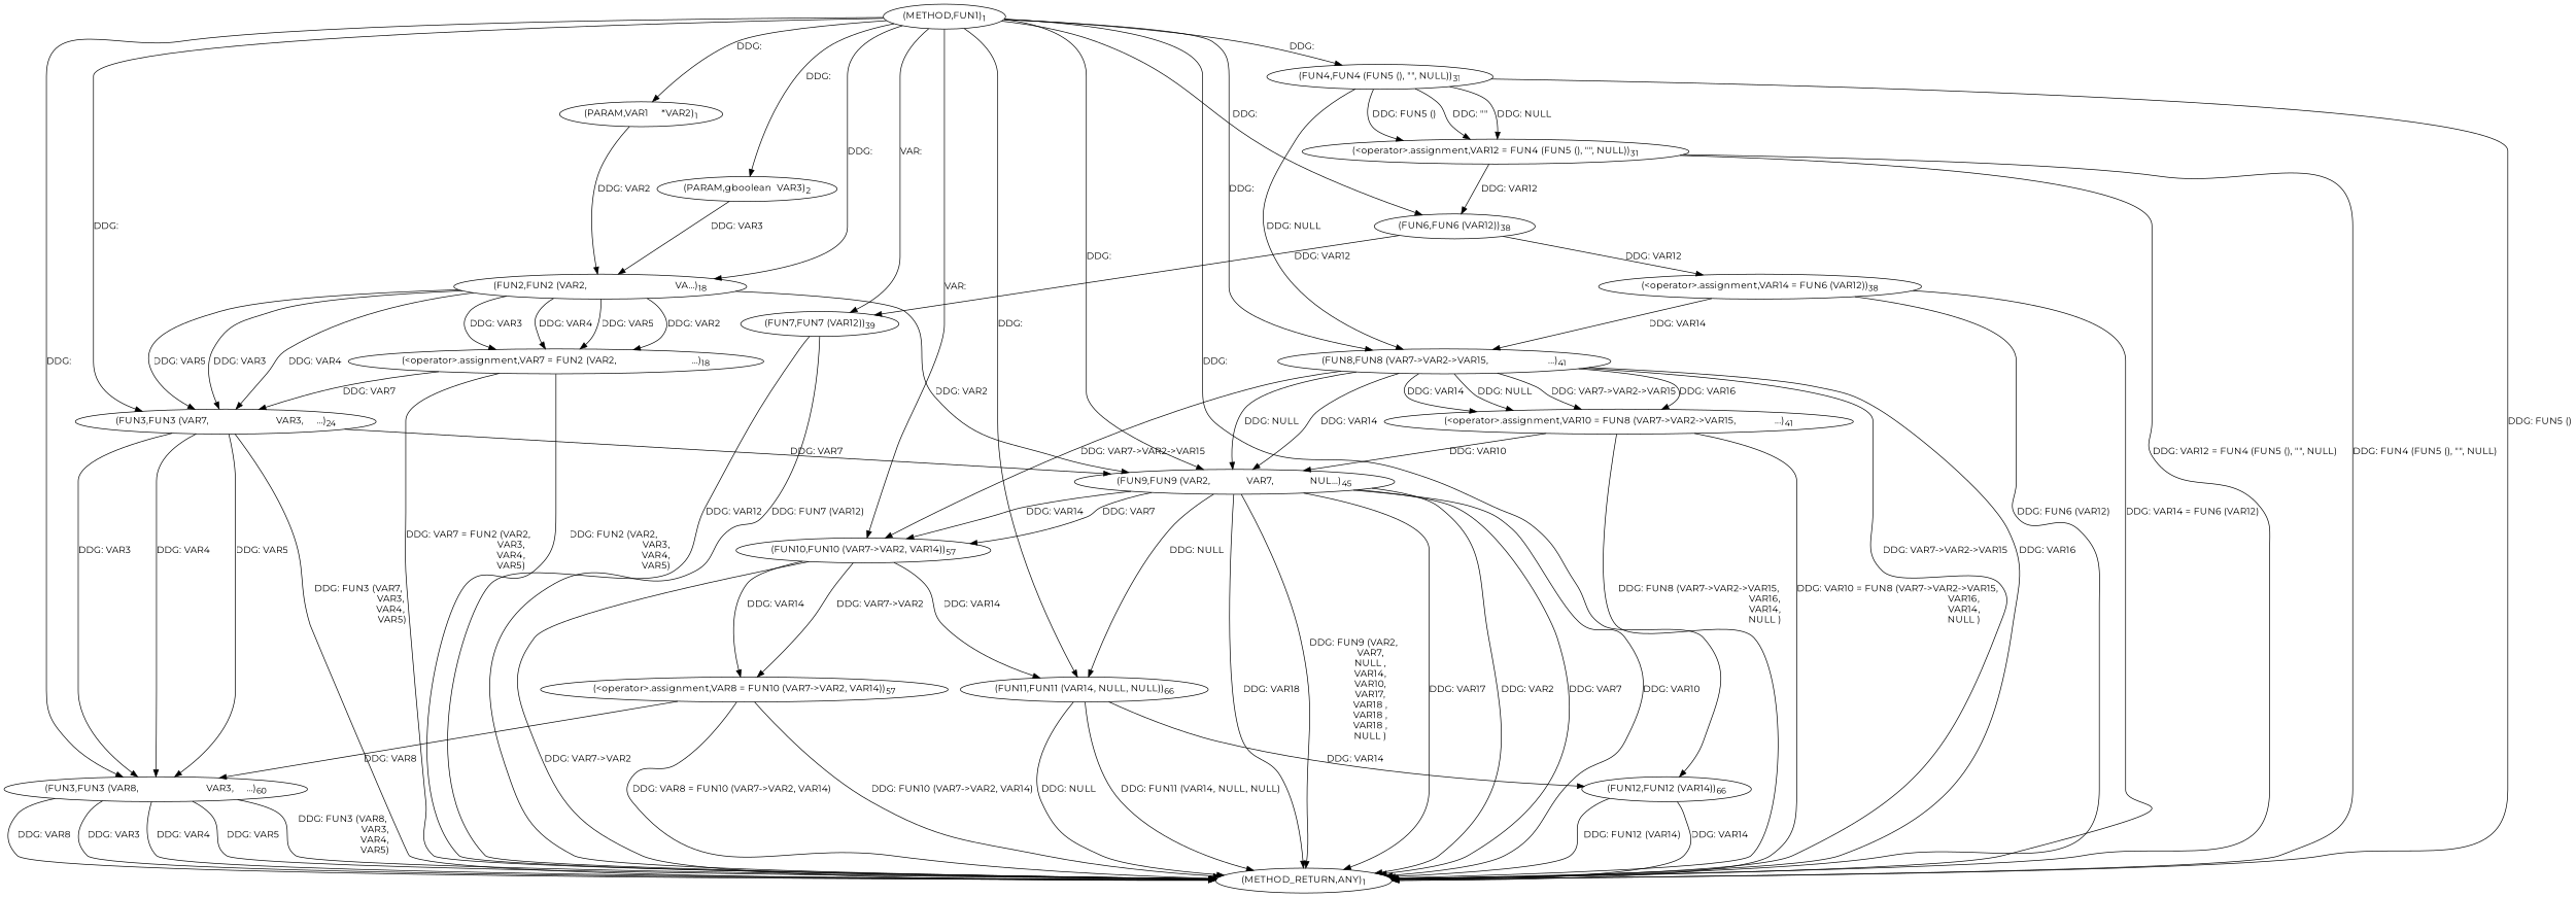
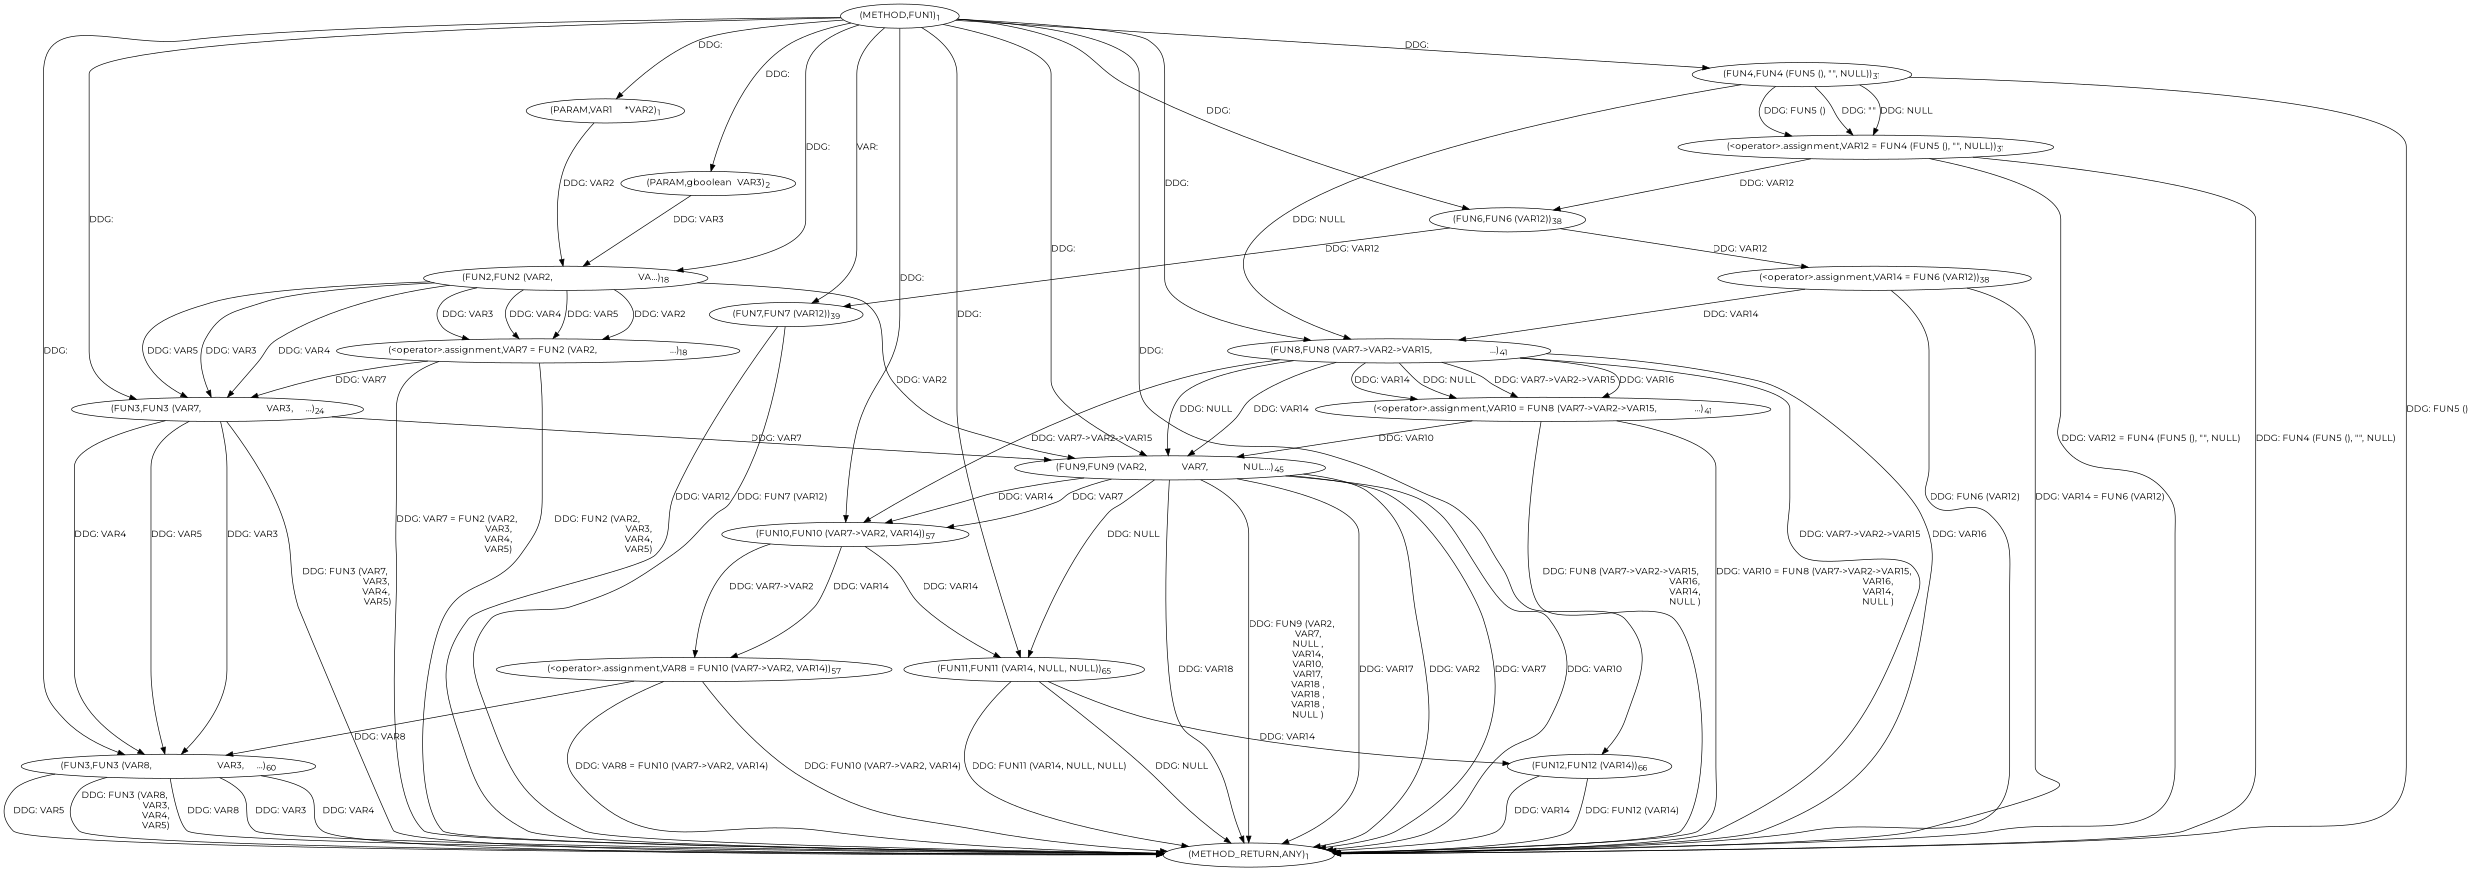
  digraph {
    fontname=Montserrat
    node [fontname=Montserrat]
    edge [fontname=Montserrat]
    n1 [label=<(METHOD,FUN1)<SUB>1</SUB>>]
    n2 [label=<(PARAM,VAR1     *VAR2)<SUB>1</SUB>>]
    n3 [label=<(PARAM,gboolean  VAR3)<SUB>2</SUB>>]
    n4 [label=<(FUN3,FUN3 (VAR7,                          VAR3,     ...)<SUB>24</SUB>>]
    n5 [label=<(FUN7,FUN7 (VAR12))<SUB>39</SUB>>]
    n6 [label=<(FUN9,FUN9 (VAR2,              VAR7,              NUL...)<SUB>45</SUB>>]
    n7 [label=<(FUN3,FUN3 (VAR8,                          VAR3,     ...)<SUB>60</SUB>>]
-   n8 [label=<(FUN11,FUN11 (VAR14, NULL, NULL))<SUB>66</SUB>>]
+   n8 [label=<(FUN11,FUN11 (VAR14, NULL, NULL))<SUB>65</SUB>>]
    n9 [label=<(FUN12,FUN12 (VAR14))<SUB>66</SUB>>]
    n10 [label=<(FUN2,FUN2 (VAR2,                                  VA...)<SUB>18</SUB>>]
    n11 [label=<(FUN4,FUN4 (FUN5 (), &quot;&quot;, NULL))<SUB>31</SUB>>]
    n12 [label=<(FUN6,FUN6 (VAR12))<SUB>38</SUB>>]
    n13 [label=<(FUN8,FUN8 (VAR7-&gt;VAR2-&gt;VAR15,                       ...)<SUB>41</SUB>>]
    n14 [label=<(FUN10,FUN10 (VAR7-&gt;VAR2, VAR14))<SUB>57</SUB>>]
    n15 [label=<(METHOD_RETURN,ANY)<SUB>1</SUB>>]
    n16 [label=<(&lt;operator&gt;.assignment,VAR7 = FUN2 (VAR2,                             ...)<SUB>18</SUB>>]
    n17 [label=<(&lt;operator&gt;.assignment,VAR12 = FUN4 (FUN5 (), &quot;&quot;, NULL))<SUB>31</SUB>>]
    n18 [label=<(&lt;operator&gt;.assignment,VAR14 = FUN6 (VAR12))<SUB>38</SUB>>]
    n19 [label=<(&lt;operator&gt;.assignment,VAR10 = FUN8 (VAR7-&gt;VAR2-&gt;VAR15,               ...)<SUB>41</SUB>>]
    n20 [label=<(&lt;operator&gt;.assignment,VAR8 = FUN10 (VAR7-&gt;VAR2, VAR14))<SUB>57</SUB>>]
    n1 -> n2 [label="DDG: "]
    n1 -> n3 [label="DDG: "]
    n1 -> n4 [label="DDG: "]
    n1 -> n5 [label="VAR: "]
    n1 -> n6 [label="DDG: "]
    n1 -> n7 [label="DDG: "]
    n1 -> n8 [label="DDG: "]
    n1 -> n9 [label="DDG: "]
    n1 -> n10 [label="DDG: "]
    n1 -> n11 [label="DDG: "]
    n1 -> n12 [label="DDG: "]
    n1 -> n13 [label="DDG: "]
-   n1 -> n14 [label="VAR: "]
+   n1 -> n14 [label="DDG: "]
    n2 -> n10 [label="DDG: VAR2"]
    n3 -> n10 [label="DDG: VAR3"]
    n4 -> n6 [label="DDG: VAR7"]
    n4 -> n7 [label="DDG: VAR3"]
    n4 -> n7 [label="DDG: VAR4"]
    n4 -> n7 [label="DDG: VAR5"]
    n4 -> n15 [label="DDG: FUN3 (VAR7,\n                         VAR3,\n                         VAR4,\n                          VAR5)"]
    n5 -> n15 [label="DDG: VAR12"]
    n5 -> n15 [label="DDG: FUN7 (VAR12)"]
    n6 -> n8 [label="DDG: NULL"]
    n6 -> n14 [label="DDG: VAR7"]
    n6 -> n14 [label="DDG: VAR14"]
    n6 -> n15 [label="DDG: VAR2"]
    n6 -> n15 [label="DDG: VAR7"]
    n6 -> n15 [label="DDG: VAR10"]
    n6 -> n15 [label="DDG: VAR18"]
    n6 -> n15 [label="DDG: FUN9 (VAR2,\n             VAR7,\n             NULL ,\n             VAR14,\n             VAR10,\n             VAR17,\n             VAR18 ,\n             VAR18 ,\n             VAR18 ,\n             NULL )"]
    n6 -> n15 [label="DDG: VAR17"]
    n7 -> n15 [label="DDG: VAR8"]
    n7 -> n15 [label="DDG: VAR3"]
    n7 -> n15 [label="DDG: VAR4"]
    n7 -> n15 [label="DDG: VAR5"]
    n7 -> n15 [label="DDG: FUN3 (VAR8,\n                         VAR3,\n                         VAR4,\n                         VAR5)"]
    n8 -> n9 [label="DDG: VAR14"]
    n8 -> n15 [label="DDG: NULL"]
    n8 -> n15 [label="DDG: FUN11 (VAR14, NULL, NULL)"]
    n9 -> n15 [label="DDG: VAR14"]
    n9 -> n15 [label="DDG: FUN12 (VAR14)"]
    n10 -> n4 [label="DDG: VAR3"]
    n10 -> n4 [label="DDG: VAR4"]
    n10 -> n4 [label="DDG: VAR5"]
    n10 -> n6 [label="DDG: VAR2"]
    n10 -> n16 [label="DDG: VAR2"]
    n10 -> n16 [label="DDG: VAR3"]
    n10 -> n16 [label="DDG: VAR4"]
    n10 -> n16 [label="DDG: VAR5"]
    n11 -> n13 [label="DDG: NULL"]
    n11 -> n15 [label="DDG: FUN5 ()"]
    n11 -> n17 [label="DDG: FUN5 ()"]
    n11 -> n17 [label="DDG: &quot;&quot;"]
    n11 -> n17 [label="DDG: NULL"]
    n12 -> n5 [label="DDG: VAR12"]
    n12 -> n18 [label="DDG: VAR12"]
    n13 -> n6 [label="DDG: NULL"]
    n13 -> n6 [label="DDG: VAR14"]
    n13 -> n14 [label="DDG: VAR7-&gt;VAR2-&gt;VAR15"]
    n13 -> n15 [label="DDG: VAR7-&gt;VAR2-&gt;VAR15"]
    n13 -> n15 [label="DDG: VAR16"]
    n13 -> n19 [label="DDG: VAR7-&gt;VAR2-&gt;VAR15"]
    n13 -> n19 [label="DDG: VAR16"]
    n13 -> n19 [label="DDG: VAR14"]
    n13 -> n19 [label="DDG: NULL"]
    n14 -> n8 [label="DDG: VAR14"]
-   n14 -> n15 [label="DDG: VAR7-&gt;VAR2"]
    n14 -> n20 [label="DDG: VAR7-&gt;VAR2"]
    n14 -> n20 [label="DDG: VAR14"]
    n16 -> n4 [label="DDG: VAR7"]
    n16 -> n15 [label="DDG: FUN2 (VAR2,\n                                 VAR3,\n                                 VAR4,\n                                 VAR5)"]
    n16 -> n15 [label="DDG: VAR7 = FUN2 (VAR2,\n                                 VAR3,\n                                 VAR4,\n                                 VAR5)"]
    n17 -> n12 [label="DDG: VAR12"]
    n17 -> n15 [label="DDG: FUN4 (FUN5 (), &quot;&quot;, NULL)"]
    n17 -> n15 [label="DDG: VAR12 = FUN4 (FUN5 (), &quot;&quot;, NULL)"]
    n18 -> n13 [label="DDG: VAR14"]
    n18 -> n15 [label="DDG: FUN6 (VAR12)"]
    n18 -> n15 [label="DDG: VAR14 = FUN6 (VAR12)"]
    n19 -> n6 [label="DDG: VAR10"]
    n19 -> n15 [label="DDG: FUN8 (VAR7-&gt;VAR2-&gt;VAR15,\n                                                   VAR16,\n                                                   VAR14,\n                                                   NULL )"]
    n19 -> n15 [label="DDG: VAR10 = FUN8 (VAR7-&gt;VAR2-&gt;VAR15,\n                                                   VAR16,\n                                                   VAR14,\n                                                   NULL )"]
    n20 -> n7 [label="DDG: VAR8"]
    n20 -> n15 [label="DDG: FUN10 (VAR7-&gt;VAR2, VAR14)"]
    n20 -> n15 [label="DDG: VAR8 = FUN10 (VAR7-&gt;VAR2, VAR14)"]
  }
